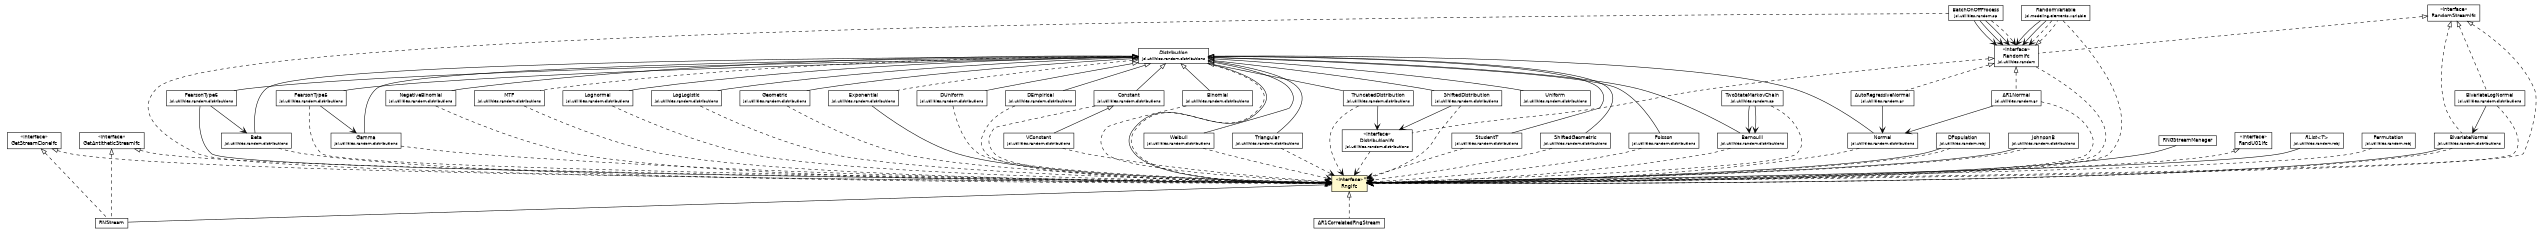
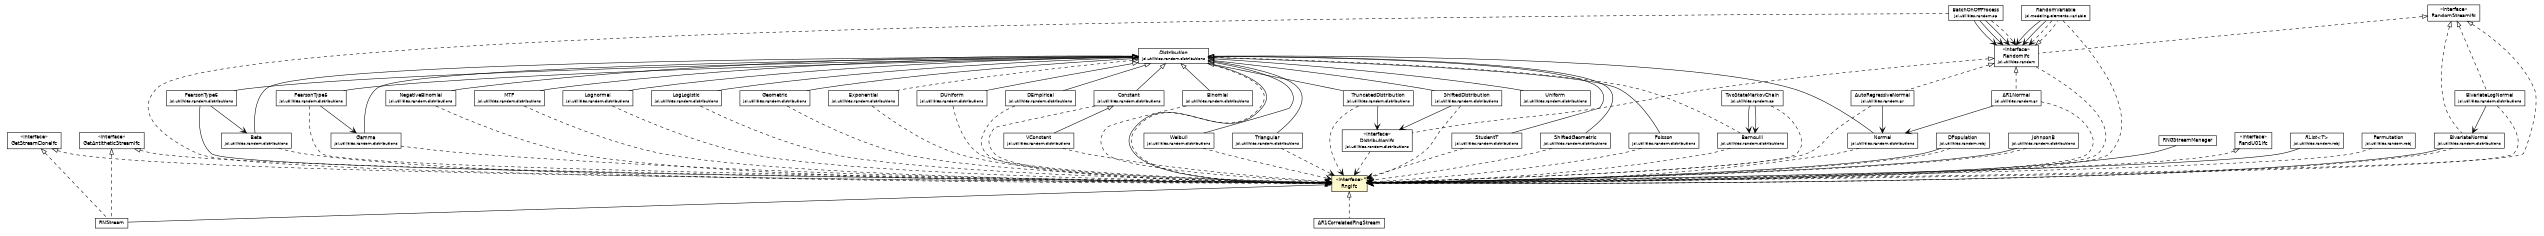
  digraph {
    nodesep=0.25
    ranksep=0.5
    node [fontcolor=black fontname=Helvetica fontsize=9.0 shape=plaintext]
    edge [arrowhead=open color=black fontcolor=black fontname=Helvetica fontsize=10.0 headport=p labelfontname=Helvetica labelfontsize=10 tailport=p style=dashed]
    n1 [label=<<table title="jsl.modeling.elements.variable.RandomVariable" border="0" cellborder="1" cellspacing="0" cellpadding="2" port="p" href="../../../modeling/elements/variable/RandomVariable.html"> 		<tr><td><table border="0" cellspacing="0" cellpadding="1"> <tr><td align="center" balign="center"> RandomVariable </td></tr> <tr><td align="center" balign="center"><font point-size="7.0"> jsl.modeling.elements.variable </font></td></tr> 		</table></td></tr> 		</table>>]
    n2 [label=<<table title="jsl.utilities.random.RandomIfc" border="0" cellborder="1" cellspacing="0" cellpadding="2" port="p" href="../RandomIfc.html"> 		<tr><td><table border="0" cellspacing="0" cellpadding="1"> <tr><td align="center" balign="center"> &#171;interface&#187; </td></tr> <tr><td align="center" balign="center"> RandomIfc </td></tr> <tr><td align="center" balign="center"><font point-size="7.0"> jsl.utilities.random </font></td></tr> 		</table></td></tr> 		</table>>]
    n3 [label=<<table title="jsl.utilities.random.rng.RngIfc" border="0" cellborder="1" cellspacing="0" cellpadding="2" port="p" bgcolor="lemonChiffon" href="./RngIfc.html"> 		<tr><td><table border="0" cellspacing="0" cellpadding="1"> <tr><td align="center" balign="center"> &#171;interface&#187; </td></tr> <tr><td align="center" balign="center"> RngIfc </td></tr> 		</table></td></tr> 		</table>>]
    n4 [label=<<table title="jsl.utilities.random.ar.AutoRegressiveNormal" border="0" cellborder="1" cellspacing="0" cellpadding="2" port="p" href="../ar/AutoRegressiveNormal.html"> 		<tr><td><table border="0" cellspacing="0" cellpadding="1"> <tr><td align="center" balign="center"> AutoRegressiveNormal </td></tr> <tr><td align="center" balign="center"><font point-size="7.0"> jsl.utilities.random.ar </font></td></tr> 		</table></td></tr> 		</table>>]
    n5 [label=<<table title="jsl.utilities.random.ar.AR1Normal" border="0" cellborder="1" cellspacing="0" cellpadding="2" port="p" href="../ar/AR1Normal.html"> 		<tr><td><table border="0" cellspacing="0" cellpadding="1"> <tr><td align="center" balign="center"> AR1Normal </td></tr> <tr><td align="center" balign="center"><font point-size="7.0"> jsl.utilities.random.ar </font></td></tr> 		</table></td></tr> 		</table>>]
    n6 [label=<<table title="jsl.utilities.random.distributions.DistributionIfc" border="0" cellborder="1" cellspacing="0" cellpadding="2" port="p" href="../distributions/DistributionIfc.html"> 		<tr><td><table border="0" cellspacing="0" cellpadding="1"> <tr><td align="center" balign="center"> &#171;interface&#187; </td></tr> <tr><td align="center" balign="center"> DistributionIfc </td></tr> <tr><td align="center" balign="center"><font point-size="7.0"> jsl.utilities.random.distributions </font></td></tr> 		</table></td></tr> 		</table>>]
    n7 [label=<<table title="jsl.utilities.random.rng.RNStreamFactory.RNStream" border="0" cellborder="1" cellspacing="0" cellpadding="2" port="p" href="./RNStreamFactory.RNStream.html"> 		<tr><td><table border="0" cellspacing="0" cellpadding="1"> <tr><td align="center" balign="center"> RNStream </td></tr> 		</table></td></tr> 		</table>>]
    n8 [label=<<table title="jsl.utilities.random.rng.AR1CorrelatedRngStream" border="0" cellborder="1" cellspacing="0" cellpadding="2" port="p" href="./AR1CorrelatedRngStream.html"> 		<tr><td><table border="0" cellspacing="0" cellpadding="1"> <tr><td align="center" balign="center"> AR1CorrelatedRngStream </td></tr> 		</table></td></tr> 		</table>>]
    n9 [label=<<table title="jsl.utilities.random.distributions.Normal" border="0" cellborder="1" cellspacing="0" cellpadding="2" port="p" href="../distributions/Normal.html"> 		<tr><td><table border="0" cellspacing="0" cellpadding="1"> <tr><td align="center" balign="center"> Normal </td></tr> <tr><td align="center" balign="center"><font point-size="7.0"> jsl.utilities.random.distributions </font></td></tr> 		</table></td></tr> 		</table>>]
    n10 [label=<<table title="jsl.utilities.random.robj.DPopulation" border="0" cellborder="1" cellspacing="0" cellpadding="2" port="p" href="../robj/DPopulation.html"> 		<tr><td><table border="0" cellspacing="0" cellpadding="1"> <tr><td align="center" balign="center"> DPopulation </td></tr> <tr><td align="center" balign="center"><font point-size="7.0"> jsl.utilities.random.robj </font></td></tr> 		</table></td></tr> 		</table>>]
    n11 [label=<<table title="jsl.utilities.random.distributions.Weibull" border="0" cellborder="1" cellspacing="0" cellpadding="2" port="p" href="../distributions/Weibull.html"> 		<tr><td><table border="0" cellspacing="0" cellpadding="1"> <tr><td align="center" balign="center"> Weibull </td></tr> <tr><td align="center" balign="center"><font point-size="7.0"> jsl.utilities.random.distributions </font></td></tr> 		</table></td></tr> 		</table>>]
    n12 [label=<<table title="jsl.utilities.random.distributions.VConstant" border="0" cellborder="1" cellspacing="0" cellpadding="2" port="p" href="../distributions/VConstant.html"> 		<tr><td><table border="0" cellspacing="0" cellpadding="1"> <tr><td align="center" balign="center"> VConstant </td></tr> <tr><td align="center" balign="center"><font point-size="7.0"> jsl.utilities.random.distributions </font></td></tr> 		</table></td></tr> 		</table>>]
    n13 [label=<<table title="jsl.utilities.random.distributions.Uniform" border="0" cellborder="1" cellspacing="0" cellpadding="2" port="p" href="../distributions/Uniform.html"> 		<tr><td><table border="0" cellspacing="0" cellpadding="1"> <tr><td align="center" balign="center"> Uniform </td></tr> <tr><td align="center" balign="center"><font point-size="7.0"> jsl.utilities.random.distributions </font></td></tr> 		</table></td></tr> 		</table>>]
    n14 [label=<<table title="jsl.utilities.random.distributions.TruncatedDistribution" border="0" cellborder="1" cellspacing="0" cellpadding="2" port="p" href="../distributions/TruncatedDistribution.html"> 		<tr><td><table border="0" cellspacing="0" cellpadding="1"> <tr><td align="center" balign="center"> TruncatedDistribution </td></tr> <tr><td align="center" balign="center"><font point-size="7.0"> jsl.utilities.random.distributions </font></td></tr> 		</table></td></tr> 		</table>>]
    n15 [label=<<table title="jsl.utilities.random.distributions.Triangular" border="0" cellborder="1" cellspacing="0" cellpadding="2" port="p" href="../distributions/Triangular.html"> 		<tr><td><table border="0" cellspacing="0" cellpadding="1"> <tr><td align="center" balign="center"> Triangular </td></tr> <tr><td align="center" balign="center"><font point-size="7.0"> jsl.utilities.random.distributions </font></td></tr> 		</table></td></tr> 		</table>>]
    n16 [label=<<table title="jsl.utilities.random.distributions.StudentT" border="0" cellborder="1" cellspacing="0" cellpadding="2" port="p" href="../distributions/StudentT.html"> 		<tr><td><table border="0" cellspacing="0" cellpadding="1"> <tr><td align="center" balign="center"> StudentT </td></tr> <tr><td align="center" balign="center"><font point-size="7.0"> jsl.utilities.random.distributions </font></td></tr> 		</table></td></tr> 		</table>>]
    n17 [label=<<table title="jsl.utilities.random.distributions.ShiftedGeometric" border="0" cellborder="1" cellspacing="0" cellpadding="2" port="p" href="../distributions/ShiftedGeometric.html"> 		<tr><td><table border="0" cellspacing="0" cellpadding="1"> <tr><td align="center" balign="center"> ShiftedGeometric </td></tr> <tr><td align="center" balign="center"><font point-size="7.0"> jsl.utilities.random.distributions </font></td></tr> 		</table></td></tr> 		</table>>]
    n18 [label=<<table title="jsl.utilities.random.distributions.ShiftedDistribution" border="0" cellborder="1" cellspacing="0" cellpadding="2" port="p" href="../distributions/ShiftedDistribution.html"> 		<tr><td><table border="0" cellspacing="0" cellpadding="1"> <tr><td align="center" balign="center"> ShiftedDistribution </td></tr> <tr><td align="center" balign="center"><font point-size="7.0"> jsl.utilities.random.distributions </font></td></tr> 		</table></td></tr> 		</table>>]
    n19 [label=<<table title="jsl.utilities.random.distributions.Poisson" border="0" cellborder="1" cellspacing="0" cellpadding="2" port="p" href="../distributions/Poisson.html"> 		<tr><td><table border="0" cellspacing="0" cellpadding="1"> <tr><td align="center" balign="center"> Poisson </td></tr> <tr><td align="center" balign="center"><font point-size="7.0"> jsl.utilities.random.distributions </font></td></tr> 		</table></td></tr> 		</table>>]
    n20 [label=<<table title="jsl.utilities.random.distributions.PearsonType6" border="0" cellborder="1" cellspacing="0" cellpadding="2" port="p" href="../distributions/PearsonType6.html"> 		<tr><td><table border="0" cellspacing="0" cellpadding="1"> <tr><td align="center" balign="center"> PearsonType6 </td></tr> <tr><td align="center" balign="center"><font point-size="7.0"> jsl.utilities.random.distributions </font></td></tr> 		</table></td></tr> 		</table>>]
    n21 [label=<<table title="jsl.utilities.random.distributions.Beta" border="0" cellborder="1" cellspacing="0" cellpadding="2" port="p" href="../distributions/Beta.html"> 		<tr><td><table border="0" cellspacing="0" cellpadding="1"> <tr><td align="center" balign="center"> Beta </td></tr> <tr><td align="center" balign="center"><font point-size="7.0"> jsl.utilities.random.distributions </font></td></tr> 		</table></td></tr> 		</table>>]
    n22 [label=<<table title="jsl.utilities.random.distributions.PearsonType5" border="0" cellborder="1" cellspacing="0" cellpadding="2" port="p" href="../distributions/PearsonType5.html"> 		<tr><td><table border="0" cellspacing="0" cellpadding="1"> <tr><td align="center" balign="center"> PearsonType5 </td></tr> <tr><td align="center" balign="center"><font point-size="7.0"> jsl.utilities.random.distributions </font></td></tr> 		</table></td></tr> 		</table>>]
    n23 [label=<<table title="jsl.utilities.random.distributions.Gamma" border="0" cellborder="1" cellspacing="0" cellpadding="2" port="p" href="../distributions/Gamma.html"> 		<tr><td><table border="0" cellspacing="0" cellpadding="1"> <tr><td align="center" balign="center"> Gamma </td></tr> <tr><td align="center" balign="center"><font point-size="7.0"> jsl.utilities.random.distributions </font></td></tr> 		</table></td></tr> 		</table>>]
    n24 [label=<<table title="jsl.utilities.random.distributions.NegativeBinomial" border="0" cellborder="1" cellspacing="0" cellpadding="2" port="p" href="../distributions/NegativeBinomial.html"> 		<tr><td><table border="0" cellspacing="0" cellpadding="1"> <tr><td align="center" balign="center"> NegativeBinomial </td></tr> <tr><td align="center" balign="center"><font point-size="7.0"> jsl.utilities.random.distributions </font></td></tr> 		</table></td></tr> 		</table>>]
    n25 [label=<<table title="jsl.utilities.random.distributions.MTP" border="0" cellborder="1" cellspacing="0" cellpadding="2" port="p" href="../distributions/MTP.html"> 		<tr><td><table border="0" cellspacing="0" cellpadding="1"> <tr><td align="center" balign="center"> MTP </td></tr> <tr><td align="center" balign="center"><font point-size="7.0"> jsl.utilities.random.distributions </font></td></tr> 		</table></td></tr> 		</table>>]
    n26 [label=<<table title="jsl.utilities.random.distributions.Lognormal" border="0" cellborder="1" cellspacing="0" cellpadding="2" port="p" href="../distributions/Lognormal.html"> 		<tr><td><table border="0" cellspacing="0" cellpadding="1"> <tr><td align="center" balign="center"> Lognormal </td></tr> <tr><td align="center" balign="center"><font point-size="7.0"> jsl.utilities.random.distributions </font></td></tr> 		</table></td></tr> 		</table>>]
    n27 [label=<<table title="jsl.utilities.random.distributions.LogLogistic" border="0" cellborder="1" cellspacing="0" cellpadding="2" port="p" href="../distributions/LogLogistic.html"> 		<tr><td><table border="0" cellspacing="0" cellpadding="1"> <tr><td align="center" balign="center"> LogLogistic </td></tr> <tr><td align="center" balign="center"><font point-size="7.0"> jsl.utilities.random.distributions </font></td></tr> 		</table></td></tr> 		</table>>]
    n28 [label=<<table title="jsl.utilities.random.distributions.JohnsonB" border="0" cellborder="1" cellspacing="0" cellpadding="2" port="p" href="../distributions/JohnsonB.html"> 		<tr><td><table border="0" cellspacing="0" cellpadding="1"> <tr><td align="center" balign="center"> JohnsonB </td></tr> <tr><td align="center" balign="center"><font point-size="7.0"> jsl.utilities.random.distributions </font></td></tr> 		</table></td></tr> 		</table>>]
    n29 [label=<<table title="jsl.utilities.random.distributions.Geometric" border="0" cellborder="1" cellspacing="0" cellpadding="2" port="p" href="../distributions/Geometric.html"> 		<tr><td><table border="0" cellspacing="0" cellpadding="1"> <tr><td align="center" balign="center"> Geometric </td></tr> <tr><td align="center" balign="center"><font point-size="7.0"> jsl.utilities.random.distributions </font></td></tr> 		</table></td></tr> 		</table>>]
    n30 [label=<<table title="jsl.utilities.random.distributions.Exponential" border="0" cellborder="1" cellspacing="0" cellpadding="2" port="p" href="../distributions/Exponential.html"> 		<tr><td><table border="0" cellspacing="0" cellpadding="1"> <tr><td align="center" balign="center"> Exponential </td></tr> <tr><td align="center" balign="center"><font point-size="7.0"> jsl.utilities.random.distributions </font></td></tr> 		</table></td></tr> 		</table>>]
    n31 [label=<<table title="jsl.utilities.random.distributions.DUniform" border="0" cellborder="1" cellspacing="0" cellpadding="2" port="p" href="../distributions/DUniform.html"> 		<tr><td><table border="0" cellspacing="0" cellpadding="1"> <tr><td align="center" balign="center"> DUniform </td></tr> <tr><td align="center" balign="center"><font point-size="7.0"> jsl.utilities.random.distributions </font></td></tr> 		</table></td></tr> 		</table>>]
    n32 [label=<<table title="jsl.utilities.random.distributions.Distribution" border="0" cellborder="1" cellspacing="0" cellpadding="2" port="p" href="../distributions/Distribution.html"> 		<tr><td><table border="0" cellspacing="0" cellpadding="1"> <tr><td align="center" balign="center"><font face="Helvetica-Oblique"> Distribution </font></td></tr> <tr><td align="center" balign="center"><font point-size="7.0"> jsl.utilities.random.distributions </font></td></tr> 		</table></td></tr> 		</table>>]
    n33 [label=<<table title="jsl.utilities.random.distributions.DEmpirical" border="0" cellborder="1" cellspacing="0" cellpadding="2" port="p" href="../distributions/DEmpirical.html"> 		<tr><td><table border="0" cellspacing="0" cellpadding="1"> <tr><td align="center" balign="center"> DEmpirical </td></tr> <tr><td align="center" balign="center"><font point-size="7.0"> jsl.utilities.random.distributions </font></td></tr> 		</table></td></tr> 		</table>>]
    n34 [label=<<table title="jsl.utilities.random.distributions.Constant" border="0" cellborder="1" cellspacing="0" cellpadding="2" port="p" href="../distributions/Constant.html"> 		<tr><td><table border="0" cellspacing="0" cellpadding="1"> <tr><td align="center" balign="center"> Constant </td></tr> <tr><td align="center" balign="center"><font point-size="7.0"> jsl.utilities.random.distributions </font></td></tr> 		</table></td></tr> 		</table>>]
    n35 [label=<<table title="jsl.utilities.random.distributions.Binomial" border="0" cellborder="1" cellspacing="0" cellpadding="2" port="p" href="../distributions/Binomial.html"> 		<tr><td><table border="0" cellspacing="0" cellpadding="1"> <tr><td align="center" balign="center"> Binomial </td></tr> <tr><td align="center" balign="center"><font point-size="7.0"> jsl.utilities.random.distributions </font></td></tr> 		</table></td></tr> 		</table>>]
    n36 [label=<<table title="jsl.utilities.random.distributions.Bernoulli" border="0" cellborder="1" cellspacing="0" cellpadding="2" port="p" href="../distributions/Bernoulli.html"> 		<tr><td><table border="0" cellspacing="0" cellpadding="1"> <tr><td align="center" balign="center"> Bernoulli </td></tr> <tr><td align="center" balign="center"><font point-size="7.0"> jsl.utilities.random.distributions </font></td></tr> 		</table></td></tr> 		</table>>]
    n37 [label=<<table title="jsl.utilities.random.distributions.BivariateNormal" border="0" cellborder="1" cellspacing="0" cellpadding="2" port="p" href="../distributions/BivariateNormal.html"> 		<tr><td><table border="0" cellspacing="0" cellpadding="1"> <tr><td align="center" balign="center"> BivariateNormal </td></tr> <tr><td align="center" balign="center"><font point-size="7.0"> jsl.utilities.random.distributions </font></td></tr> 		</table></td></tr> 		</table>>]
    n38 [label=<<table title="jsl.utilities.random.distributions.BivariateLogNormal" border="0" cellborder="1" cellspacing="0" cellpadding="2" port="p" href="../distributions/BivariateLogNormal.html"> 		<tr><td><table border="0" cellspacing="0" cellpadding="1"> <tr><td align="center" balign="center"> BivariateLogNormal </td></tr> <tr><td align="center" balign="center"><font point-size="7.0"> jsl.utilities.random.distributions </font></td></tr> 		</table></td></tr> 		</table>>]
    n39 [label=<<table title="jsl.utilities.random.rng.RNGStreamManager" border="0" cellborder="1" cellspacing="0" cellpadding="2" port="p" href="./RNGStreamManager.html"> 		<tr><td><table border="0" cellspacing="0" cellpadding="1"> <tr><td align="center" balign="center"> RNGStreamManager </td></tr> 		</table></td></tr> 		</table>>]
    n40 [label=<<table title="jsl.utilities.random.rng.RandU01Ifc" border="0" cellborder="1" cellspacing="0" cellpadding="2" port="p" href="./RandU01Ifc.html"> 		<tr><td><table border="0" cellspacing="0" cellpadding="1"> <tr><td align="center" balign="center"> &#171;interface&#187; </td></tr> <tr><td align="center" balign="center"> RandU01Ifc </td></tr> 		</table></td></tr> 		</table>>]
    n41 [label=<<table title="jsl.utilities.random.rng.RandomStreamIfc" border="0" cellborder="1" cellspacing="0" cellpadding="2" port="p" href="./RandomStreamIfc.html"> 		<tr><td><table border="0" cellspacing="0" cellpadding="1"> <tr><td align="center" balign="center"> &#171;interface&#187; </td></tr> <tr><td align="center" balign="center"> RandomStreamIfc </td></tr> 		</table></td></tr> 		</table>>]
    n42 [label=<<table title="jsl.utilities.random.rng.GetStreamCloneIfc" border="0" cellborder="1" cellspacing="0" cellpadding="2" port="p" href="./GetStreamCloneIfc.html"> 		<tr><td><table border="0" cellspacing="0" cellpadding="1"> <tr><td align="center" balign="center"> &#171;interface&#187; </td></tr> <tr><td align="center" balign="center"> GetStreamCloneIfc </td></tr> 		</table></td></tr> 		</table>>]
    n43 [label=<<table title="jsl.utilities.random.rng.GetAntitheticStreamIfc" border="0" cellborder="1" cellspacing="0" cellpadding="2" port="p" href="./GetAntitheticStreamIfc.html"> 		<tr><td><table border="0" cellspacing="0" cellpadding="1"> <tr><td align="center" balign="center"> &#171;interface&#187; </td></tr> <tr><td align="center" balign="center"> GetAntitheticStreamIfc </td></tr> 		</table></td></tr> 		</table>>]
    n44 [label=<<table title="jsl.utilities.random.robj.RList" border="0" cellborder="1" cellspacing="0" cellpadding="2" port="p" href="../robj/RList.html"> 		<tr><td><table border="0" cellspacing="0" cellpadding="1"> <tr><td align="center" balign="center"><font face="Helvetica-Oblique"> RList&lt;T&gt; </font></td></tr> <tr><td align="center" balign="center"><font point-size="7.0"> jsl.utilities.random.robj </font></td></tr> 		</table></td></tr> 		</table>>]
    n45 [label=<<table title="jsl.utilities.random.robj.Permutation" border="0" cellborder="1" cellspacing="0" cellpadding="2" port="p" href="../robj/Permutation.html"> 		<tr><td><table border="0" cellspacing="0" cellpadding="1"> <tr><td align="center" balign="center"> Permutation </td></tr> <tr><td align="center" balign="center"><font point-size="7.0"> jsl.utilities.random.robj </font></td></tr> 		</table></td></tr> 		</table>>]
    n46 [label=<<table title="jsl.utilities.random.sp.TwoStateMarkovChain" border="0" cellborder="1" cellspacing="0" cellpadding="2" port="p" href="../sp/TwoStateMarkovChain.html"> 		<tr><td><table border="0" cellspacing="0" cellpadding="1"> <tr><td align="center" balign="center"> TwoStateMarkovChain </td></tr> <tr><td align="center" balign="center"><font point-size="7.0"> jsl.utilities.random.sp </font></td></tr> 		</table></td></tr> 		</table>>]
    n47 [label=<<table title="jsl.utilities.random.sp.BatchOnOffProcess" border="0" cellborder="1" cellspacing="0" cellpadding="2" port="p" href="../sp/BatchOnOffProcess.html"> 		<tr><td><table border="0" cellspacing="0" cellpadding="1"> <tr><td align="center" balign="center"> BatchOnOffProcess </td></tr> <tr><td align="center" balign="center"><font point-size="7.0"> jsl.utilities.random.sp </font></td></tr> 		</table></td></tr> 		</table>>]
    n1 -> n2 [style=""]
    n1 -> n2 [style=""]
    n1 -> n2
    n1 -> n3
    n2 -> n1 [arrowtail=empty dir=back fontsize=10 arrowhead="" color="" fontcolor=""]
    n2 -> n3
    n2 -> n4 [arrowtail=empty dir=back fontsize=10 arrowhead="" color="" fontcolor=""]
    n2 -> n5 [arrowtail=empty dir=back fontsize=10 arrowhead="" color="" fontcolor=""]
    n2 -> n6 [arrowtail=empty dir=back fontsize=10 arrowhead="" color="" fontcolor=""]
    n3 -> n7 [arrowtail=empty dir=back fontsize=10 style=solid arrowhead="" color="" fontcolor=""]
    n3 -> n8 [arrowtail=empty dir=back fontsize=10 arrowhead="" color="" fontcolor=""]
+   n4 -> n3
    n4 -> n9 [style=""]
    n5 -> n3
    n5 -> n9 [style=""]
    n6 -> n3
    n9 -> n3
    n10 -> n3 [style=""]
    n10 -> n3
    n11 -> n3
    n12 -> n3
    n14 -> n3
    n14 -> n6 [style=""]
    n15 -> n3
    n16 -> n3
    n17 -> n3
    n18 -> n3
    n18 -> n6 [style=""]
    n19 -> n3
    n20 -> n3 [style=solid]
    n20 -> n21 [style=""]
    n21 -> n3
    n22 -> n3
    n22 -> n23 [style=""]
    n23 -> n3
    n24 -> n3 [arrowhead=normal]
    n25 -> n3
    n26 -> n3
    n27 -> n3
    n28 -> n3 [style=""]
    n28 -> n3
    n29 -> n3
-   n30 -> n3 [style=solid]
+   n30 -> n3
    n31 -> n3
    n32 -> n3 [style=""]
    n32 -> n3
    n32 -> n9 [arrowtail=empty dir=back fontsize=10 arrowhead="" color="" fontcolor="" style=""]
    n32 -> n11 [arrowtail=empty dir=back fontsize=10 arrowhead="" color="" fontcolor="" style=""]
    n32 -> n13 [arrowtail=empty dir=back fontsize=10 arrowhead="" color="" fontcolor="" style=""]
    n32 -> n14 [arrowtail=empty dir=back fontsize=10 arrowhead="" color="" fontcolor="" style=""]
    n32 -> n15 [arrowtail=empty dir=back fontsize=10 arrowhead="" color="" fontcolor="" style=""]
    n32 -> n16 [arrowtail=empty dir=back fontsize=10 arrowhead="" color="" fontcolor="" style=""]
    n32 -> n17 [arrowtail=empty dir=back fontsize=10 arrowhead="" color="" fontcolor="" style=""]
    n32 -> n18 [arrowtail=empty dir=back fontsize=10 arrowhead="" color="" fontcolor="" style=""]
    n32 -> n19 [arrowtail=empty dir=back fontsize=10 arrowhead="" color="" fontcolor="" style=""]
    n32 -> n20 [arrowtail=empty dir=back fontsize=10 arrowhead="" color="" fontcolor="" style=""]
    n32 -> n21 [arrowtail=empty dir=back fontsize=10 arrowhead="" color="" fontcolor="" style=""]
    n32 -> n22 [arrowtail=empty dir=back fontsize=10 arrowhead="" color="" fontcolor="" style=""]
    n32 -> n23 [arrowtail=empty dir=back fontsize=10 arrowhead="" color="" fontcolor="" style=""]
    n32 -> n24 [arrowtail=empty dir=back fontsize=10 arrowhead="" color="" fontcolor="" style=""]
-   n32 -> n25 [arrowtail=empty dir=back fontsize=10 arrowhead="" color="" fontcolor=""]
+   n32 -> n25 [arrowtail=empty dir=back fontsize=10 arrowhead="" color="" fontcolor="" style=""]
    n32 -> n26 [arrowtail=empty dir=back fontsize=10 arrowhead="" color="" fontcolor="" style=""]
    n32 -> n27 [arrowtail=empty dir=back fontsize=10 arrowhead="" color="" fontcolor="" style=""]
    n32 -> n29 [arrowtail=empty dir=back fontsize=10 arrowhead="" color="" fontcolor="" style=""]
    n32 -> n30 [arrowtail=empty dir=back fontsize=10 arrowhead="" color="" fontcolor=""]
    n32 -> n31 [arrowtail=empty dir=back fontsize=10 arrowhead="" color="" fontcolor="" style=""]
    n32 -> n33 [arrowtail=empty dir=back fontsize=10 arrowhead="" color="" fontcolor="" style=""]
    n32 -> n34 [arrowtail=empty dir=back fontsize=10 arrowhead="" color="" fontcolor="" style=""]
    n32 -> n35 [arrowtail=empty dir=back fontsize=10 arrowhead="" color="" fontcolor="" style=""]
-   n32 -> n36 [arrowtail=empty dir=back fontsize=10 arrowhead="" color="" fontcolor="" style=""]
+   n32 -> n36 [arrowtail=empty dir=back fontsize=10 arrowhead="" color="" fontcolor=""]
    n33 -> n3
    n34 -> n3
    n34 -> n12 [arrowtail=empty dir=back fontsize=10 arrowhead="" color="" fontcolor="" style=""]
    n35 -> n3
    n36 -> n3
    n37 -> n3 [style=""]
    n37 -> n3
    n38 -> n3
    n38 -> n37 [style=""]
    n39 -> n3 [headlabel="*" style=""]
    n40 -> n3 [arrowtail=empty dir=back fontsize=10 arrowhead="" color="" fontcolor=""]
    n41 -> n2 [arrowtail=empty dir=back fontsize=10 arrowhead="" color="" fontcolor=""]
    n41 -> n3 [arrowtail=empty dir=back fontsize=10 arrowhead="" color="" fontcolor=""]
    n41 -> n37 [arrowtail=empty dir=back fontsize=10 arrowhead="" color="" fontcolor=""]
    n41 -> n38 [arrowtail=empty dir=back fontsize=10 arrowhead="" color="" fontcolor=""]
    n42 -> n3 [arrowtail=empty dir=back fontsize=10 arrowhead="" color="" fontcolor=""]
    n42 -> n7 [arrowtail=empty dir=back fontsize=10 arrowhead="" color="" fontcolor=""]
    n43 -> n3 [arrowtail=empty dir=back fontsize=10 arrowhead="" color="" fontcolor=""]
    n43 -> n7 [arrowtail=empty dir=back fontsize=10 arrowhead="" color="" fontcolor=""]
    n44 -> n3 [style=""]
    n45 -> n3
    n46 -> n3
    n46 -> n36 [style=""]
    n46 -> n36 [style=""]
    n47 -> n2 [style=""]
    n47 -> n2 [style=""]
    n47 -> n2 [style=""]
    n47 -> n2
    n47 -> n3
  }
